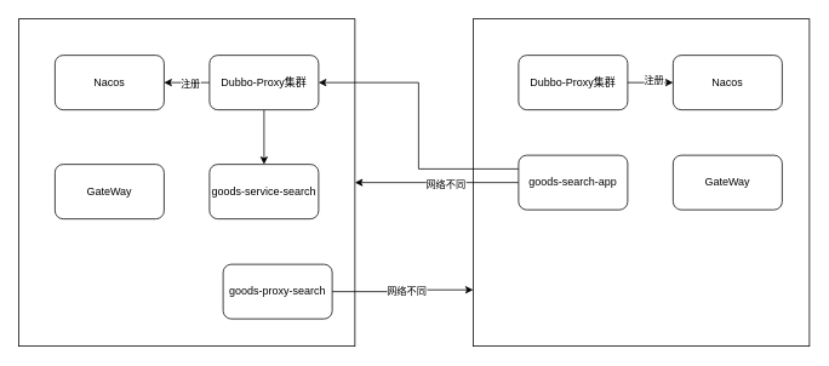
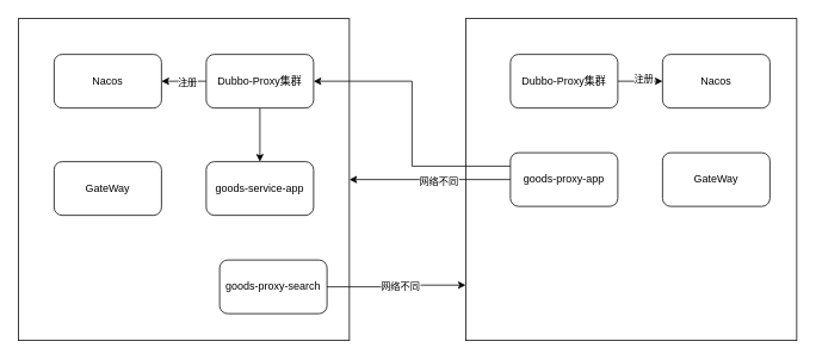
  <mxCell id="0" />
  <mxCell id="1" parent="0" />
  <mxCell id="2" value="" style="rounded=0;whiteSpace=wrap;html=1;" vertex="1" parent="1"><mxGeometry x="20" y="20" width="370" height="360" as="geometry" /></mxCell>
  <mxCell id="3" value="" style="rounded=0;whiteSpace=wrap;html=1;" vertex="1" parent="1"><mxGeometry x="520" y="20" width="370" height="360" as="geometry" /></mxCell>
  <mxCell id="4" style="edgeStyle=orthogonalEdgeStyle;rounded=0;orthogonalLoop=1;jettySize=auto;html=1;exitX=0;exitY=0.5;exitDx=0;exitDy=0;" edge="1" parent="1" source="7" target="17"><mxGeometry relative="1" as="geometry" /></mxCell>
  <mxCell id="5" value="注册" style="edgeLabel;html=1;align=center;verticalAlign=middle;resizable=0;points=[];" vertex="1" connectable="0" parent="4"><mxGeometry x="-0.12" y="1" relative="1" as="geometry"><mxPoint as="offset" /></mxGeometry></mxCell>
  <mxCell id="6" style="edgeStyle=orthogonalEdgeStyle;rounded=0;orthogonalLoop=1;jettySize=auto;html=1;exitX=0.5;exitY=1;exitDx=0;exitDy=0;entryX=0.5;entryY=0;entryDx=0;entryDy=0;" edge="1" parent="1" source="7" target="11"><mxGeometry relative="1" as="geometry" /></mxCell>
  <mxCell id="7" value="Dubbo-Proxy集群" style="rounded=1;whiteSpace=wrap;html=1;" vertex="1" parent="1"><mxGeometry x="230" y="60" width="120" height="60" as="geometry" /></mxCell>
  <mxCell id="8" style="edgeStyle=orthogonalEdgeStyle;rounded=0;orthogonalLoop=1;jettySize=auto;html=1;exitX=1;exitY=0.5;exitDx=0;exitDy=0;entryX=0;entryY=0.5;entryDx=0;entryDy=0;" edge="1" parent="1" source="10" target="19"><mxGeometry relative="1" as="geometry" /></mxCell>
  <mxCell id="9" value="注册" style="edgeLabel;html=1;align=center;verticalAlign=middle;resizable=0;points=[];" vertex="1" connectable="0" parent="8"><mxGeometry x="0.12" y="3" relative="1" as="geometry"><mxPoint as="offset" /></mxGeometry></mxCell>
  <mxCell id="10" value="Dubbo-Proxy集群" style="rounded=1;whiteSpace=wrap;html=1;" vertex="1" parent="1"><mxGeometry x="570" y="60" width="120" height="60" as="geometry" /></mxCell>
- <mxCell id="11" value="goods-service-search" style="rounded=1;whiteSpace=wrap;html=1;" vertex="1" parent="1"><mxGeometry x="230" y="180" width="120" height="60" as="geometry" /></mxCell>
+ <mxCell id="11" value="goods-service-app" style="rounded=1;whiteSpace=wrap;html=1;" vertex="1" parent="1"><mxGeometry x="230" y="180" width="120" height="60" as="geometry" /></mxCell>
  <mxCell id="12" style="edgeStyle=orthogonalEdgeStyle;rounded=0;orthogonalLoop=1;jettySize=auto;html=1;exitX=0;exitY=0.5;exitDx=0;exitDy=0;entryX=1;entryY=0.5;entryDx=0;entryDy=0;" edge="1" parent="1" source="15" target="2"><mxGeometry relative="1" as="geometry" /></mxCell>
  <mxCell id="13" value="网络不同" style="edgeLabel;html=1;align=center;verticalAlign=middle;resizable=0;points=[];" vertex="1" connectable="0" parent="12"><mxGeometry x="-0.1" y="1" relative="1" as="geometry"><mxPoint as="offset" /></mxGeometry></mxCell>
  <mxCell id="14" style="edgeStyle=orthogonalEdgeStyle;rounded=0;orthogonalLoop=1;jettySize=auto;html=1;exitX=0;exitY=0.25;exitDx=0;exitDy=0;entryX=1;entryY=0.5;entryDx=0;entryDy=0;" edge="1" parent="1" source="15" target="7"><mxGeometry relative="1" as="geometry" /></mxCell>
- <mxCell id="15" value="goods-search-app" style="rounded=1;whiteSpace=wrap;html=1;" vertex="1" parent="1"><mxGeometry x="570" y="170" width="120" height="60" as="geometry" /></mxCell>
+ <mxCell id="15" value="goods-proxy-app" style="rounded=1;whiteSpace=wrap;html=1;" vertex="1" parent="1"><mxGeometry x="570" y="170" width="120" height="60" as="geometry" /></mxCell>
  <mxCell id="16" value="goods-proxy-search" style="rounded=1;whiteSpace=wrap;html=1;" vertex="1" parent="1"><mxGeometry x="245" y="290" width="120" height="60" as="geometry" /></mxCell>
  <mxCell id="17" value="Nacos" style="rounded=1;whiteSpace=wrap;html=1;" vertex="1" parent="1"><mxGeometry x="60" y="60" width="120" height="60" as="geometry" /></mxCell>
  <mxCell id="18" value="GateWay" style="rounded=1;whiteSpace=wrap;html=1;" vertex="1" parent="1"><mxGeometry x="60" y="180" width="120" height="60" as="geometry" /></mxCell>
  <mxCell id="19" value="Nacos" style="rounded=1;whiteSpace=wrap;html=1;" vertex="1" parent="1"><mxGeometry x="740" y="60" width="120" height="60" as="geometry" /></mxCell>
  <mxCell id="20" value="GateWay" style="rounded=1;whiteSpace=wrap;html=1;" vertex="1" parent="1"><mxGeometry x="740" y="170" width="120" height="60" as="geometry" /></mxCell>
  <mxCell id="21" style="edgeStyle=orthogonalEdgeStyle;rounded=0;orthogonalLoop=1;jettySize=auto;html=1;exitX=1;exitY=0.5;exitDx=0;exitDy=0;entryX=0;entryY=0.828;entryDx=0;entryDy=0;entryPerimeter=0;" edge="1" parent="1" source="16" target="3"><mxGeometry relative="1" as="geometry" /></mxCell>
  <mxCell id="22" value="网络不同" style="edgeLabel;html=1;align=center;verticalAlign=middle;resizable=0;points=[];" vertex="1" connectable="0" parent="21"><mxGeometry x="0.058" y="-1" relative="1" as="geometry"><mxPoint as="offset" /></mxGeometry></mxCell>
